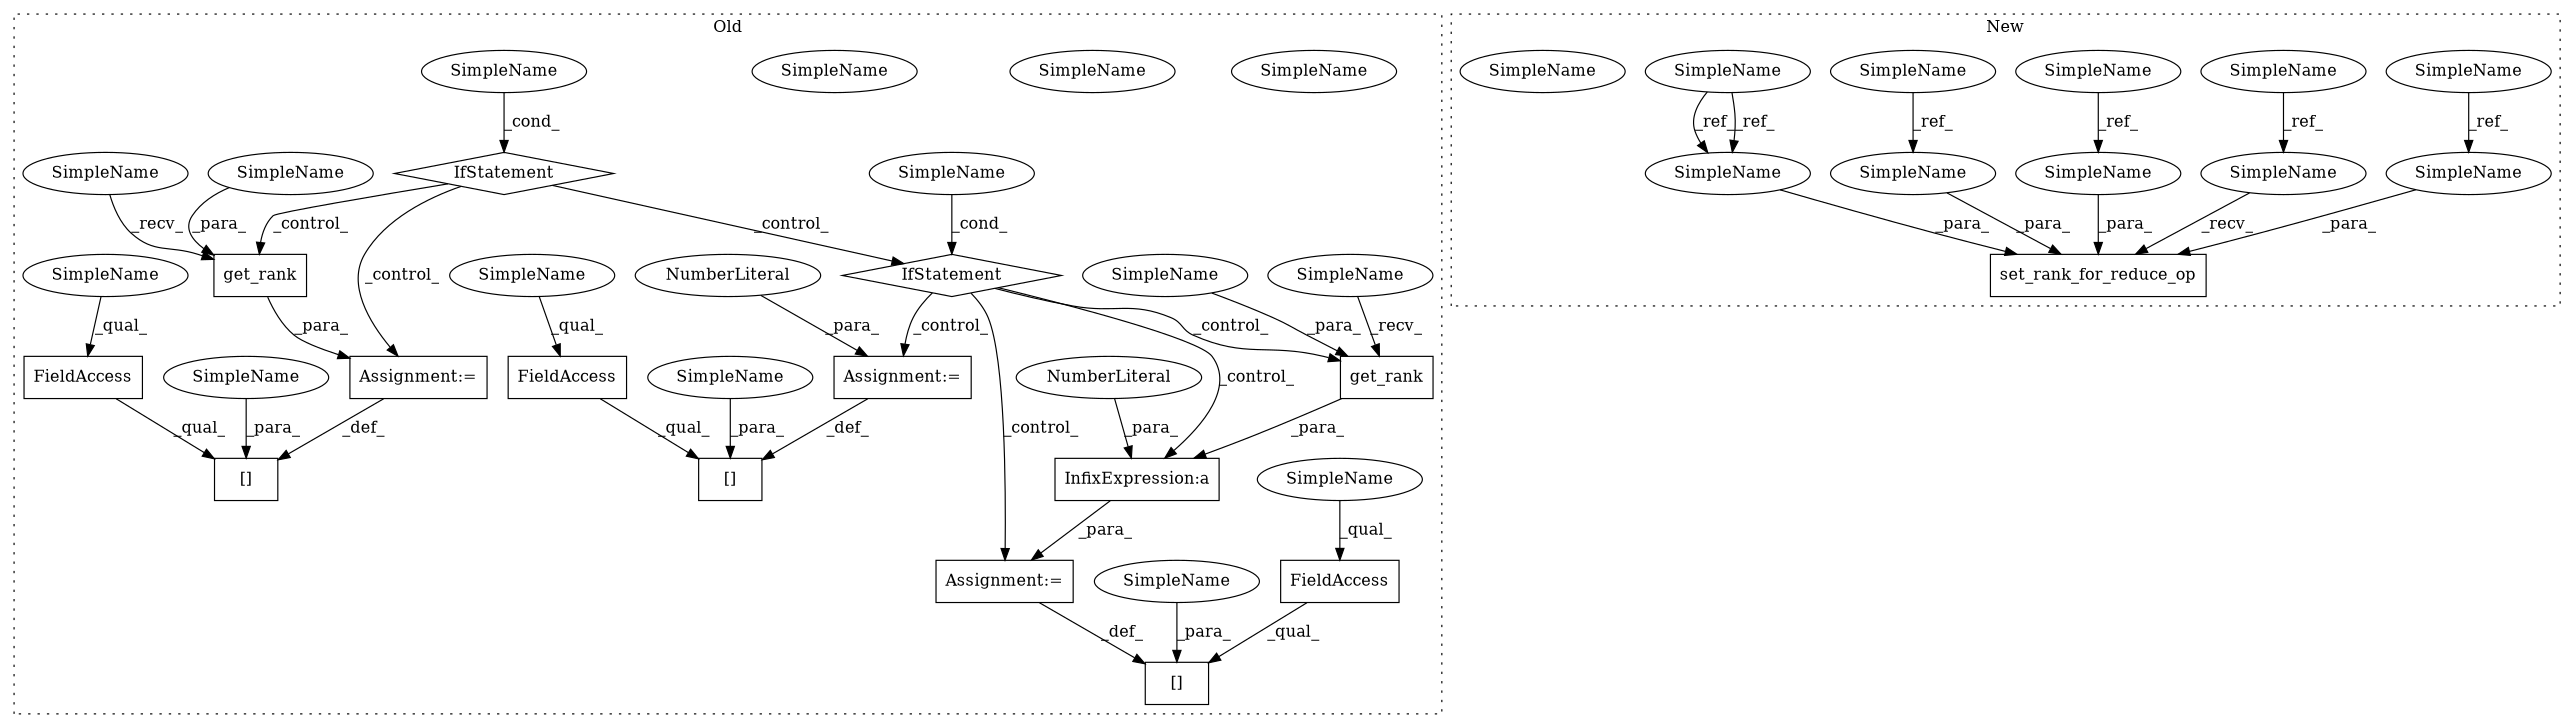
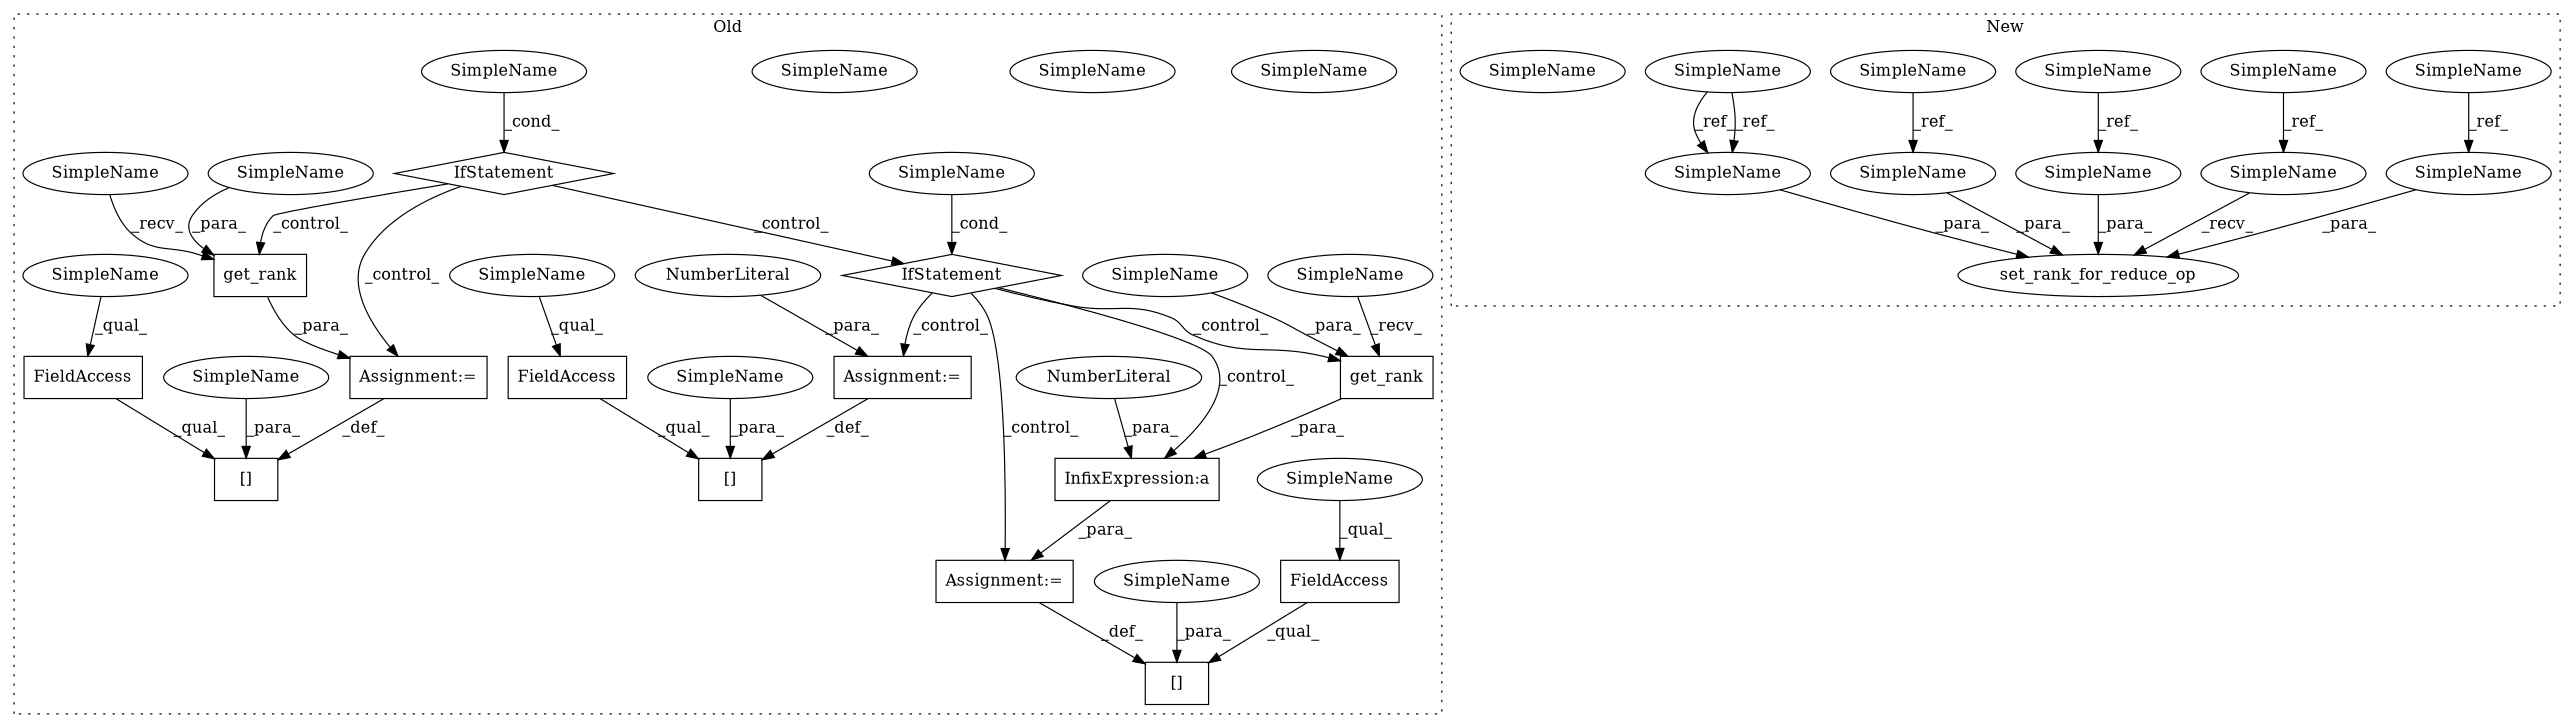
  digraph {
    node [a=42 l=10 s=135060 shape=ellipse]
    n1 [a=32 l="9,1" label=get_rank s="135165,135184" shape=box]
    n2 [a=27 l=3 label="InfixExpression:a" s=135185 shape=box]
    n3 [a=2 l="15,1" label="[]" s="135131,135157" shape=box]
    n4 [a=2 l="15,1" label="[]" s="135080,135106" shape=box]
    n5 [a=34 l=1 label=NumberLiteral s=135188]
    n6 [a=2 l="15,1" label="[]" s="134985,135011" shape=box]
    n7 [a=22 l=14 label=FieldAccess s=134985 shape=box]
    n8 [a=32 l="9,1" label=get_rank s="135018,135037" shape=box]
    n9 [a=22 l=14 label=FieldAccess s=135131 shape=box]
    n10 [a=22 l=14 label=FieldAccess s=135080 shape=box]
    n11 [a=25 l="4,2" label=IfStatement s="134963,134975" shape=diamond]
    n12 [label=SimpleName]
    n13 [a=25 l="4,2" label=IfStatement s="135056,135070" shape=diamond]
    n14 [l=8 label=SimpleName s=134967]
    n15 [a=7 l=1 label="Assignment:=" s=135158 shape=box]
    n16 [a=7 l=1 label="Assignment:=" s=135107 shape=box]
    n17 [a=34 l=1 label=NumberLiteral s=135108]
    n18 [a=7 l=1 label="Assignment:=" s=135012 shape=box]
    n19 [label=SimpleName]
    n20 [l=4 label=SimpleName s=135080]
    n21 [l=4 label=SimpleName s=135013]
    n22 [l=4 label=SimpleName s=135131]
    n23 [l=4 label=SimpleName s=134985]
    n24 [l=4 label=SimpleName s=135160]
    n25 [label=SimpleName]
    n26 [label=SimpleName s=135027]
    n27 [label=SimpleName s=135174]
    n28 [l=11 label=SimpleName s=135000]
    n29 [l=11 label=SimpleName s=135146]
    n30 [l=11 label=SimpleName s=135095]
    n31 [l=8 label=SimpleName s=134967]
-   n32 [a=32 l="23,1" label=set_rank_for_reduce_op s="135104,135169" shape=box]
+   n32 [a=32 l="23,1" label=set_rank_for_reduce_op s="135104,135169"]
    n33 [l=11 label=SimpleName s=134618]
    n34 [l=4 label=SimpleName s=134579]
    n35 [label=SimpleName s=134601]
    n36 [l=8 label=SimpleName s=134647]
    n37 [label=SimpleName s=134684]
    n38 [l=11 label=SimpleName s=135138]
    n39 [label=SimpleName s=135127]
    n40 [l=4 label=SimpleName s=135099]
    n41 [label=SimpleName s=135159]
    n42 [l=8 label=SimpleName s=135150]
    n43 [label=SimpleName s=135159]
    subgraph cluster_1 {
      label=Old
      style=dotted
      n1
      n2
      n3
      n4
      n5
      n6
      n7
      n8
      n9
      n10
      n11
      n12
      n13
      n14
      n15
      n16
      n17
      n18
      n19
      n20
      n21
      n22
      n23
      n24
      n25
      n26
      n27
      n28
      n29
      n30
      n31
    }
    subgraph cluster_2 {
      label=New
      style=dotted
      n32
      n33
      n34
      n35
      n36
      n37
      n38
      n39
      n40
      n41
      n42
      n43
    }
    n1 -> n2 [label=_para_]
    n2 -> n15 [label=_para_]
    n5 -> n2 [label=_para_]
    n7 -> n6 [label=_qual_]
    n8 -> n18 [label=_para_]
    n9 -> n3 [label=_qual_]
    n10 -> n4 [label=_qual_]
    n11 -> n8 [label=_control_]
    n11 -> n13 [label=_control_]
    n11 -> n18 [label=_control_]
    n13 -> n1 [label=_control_]
    n13 -> n2 [label=_control_]
    n13 -> n15 [label=_control_]
    n13 -> n16 [label=_control_]
    n15 -> n3 [label=_def_]
    n16 -> n4 [label=_def_]
    n17 -> n16 [label=_para_]
    n18 -> n6 [label=_def_]
    n20 -> n10 [label=_qual_]
    n21 -> n8 [label=_recv_]
    n22 -> n9 [label=_qual_]
    n23 -> n7 [label=_qual_]
    n24 -> n1 [label=_recv_]
    n25 -> n13 [label=_cond_]
    n26 -> n8 [label=_para_]
    n27 -> n1 [label=_para_]
    n28 -> n6 [label=_para_]
    n29 -> n3 [label=_para_]
    n30 -> n4 [label=_para_]
    n31 -> n11 [label=_cond_]
    n33 -> n38 [label=_ref_]
    n34 -> n40 [label=_ref_]
    n35 -> n39 [label=_ref_]
    n36 -> n42 [label=_ref_]
    n37 -> n43 [label=_ref_]
    n37 -> n43 [label=_ref_]
    n38 -> n32 [label=_para_]
    n39 -> n32 [label=_para_]
    n40 -> n32 [label=_recv_]
    n42 -> n32 [label=_para_]
    n43 -> n32 [label=_para_]
  }
